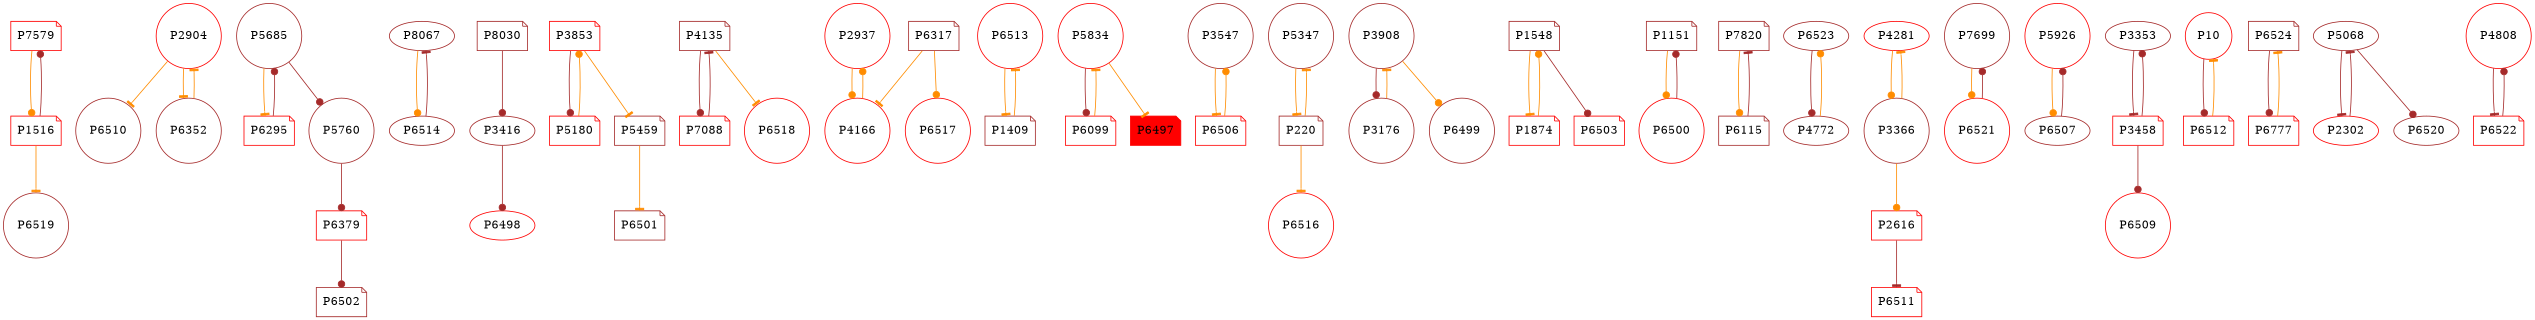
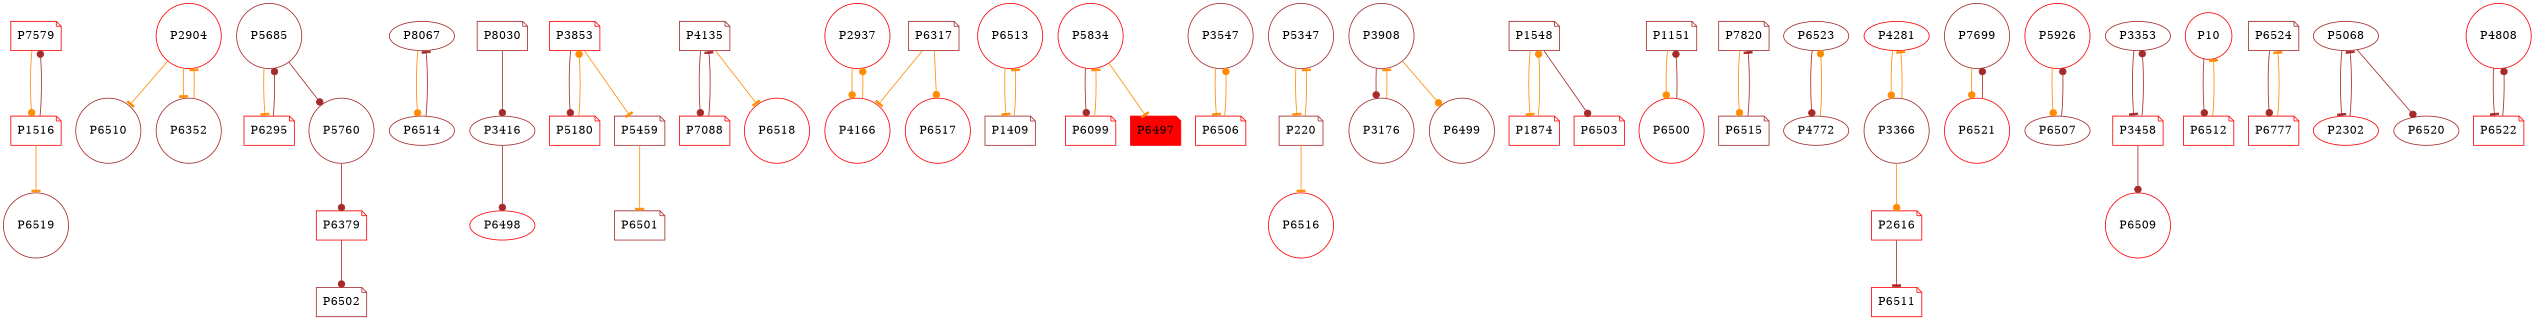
  digraph {
    node [color=red shape=note]
    edge [arrowhead=dot color=darkorange]
    P7579
    P1516
    P6519 [color=brown shape=circle]
    P2904 [shape=circle]
    P6510 [color=brown shape=circle]
    P6352 [color=brown shape=circle]
    P5685 [color=brown shape=circle]
    P6295
    P5760 [color=brown shape=circle]
    P6379
    P8067 [color=brown shape=ellipse]
    P6514 [color=brown shape=ellipse]
    P3416 [color=brown shape=ellipse]
    P6498 [shape=ellipse]
    P8030 [color=brown]
    P3853
    P5180
    P5459 [color=brown]
    P6501 [color=brown]
    P4135 [color=brown]
    P7088
    P6518 [shape=circle]
    P2937 [shape=circle]
    P4166 [shape=circle]
    P6317 [color=brown]
    P6517 [shape=circle]
    P6513 [shape=circle]
    P1409 [color=brown]
    P5834 [shape=circle]
    P6099
    P6497 [fillcolor=red style=filled]
    P3547 [color=brown shape=circle]
    P6506
    P5347 [color=brown shape=circle]
    P220 [color=brown]
    P6516 [shape=circle]
    P3908 [color=brown shape=circle]
    P3176 [color=brown shape=circle]
    P6499 [color=brown shape=circle]
    P1548 [color=brown]
    P1874
    P6503
    P1151 [color=brown]
    P6500 [shape=circle]
    P7820 [color=brown]
-   P6515 [color=brown label=P6115]
+   P6515 [color=brown]
    P6523 [color=brown shape=ellipse]
    P4772 [color=brown shape=ellipse]
    P4281 [shape=ellipse]
    P3366 [color=brown shape=circle]
    P2616
    P6511
    P7699 [color=brown shape=circle]
    P6521 [shape=circle]
    P5926 [shape=circle]
    P6507 [color=brown shape=ellipse]
    P3353 [color=brown shape=ellipse]
    P3458
    P6509 [shape=circle]
    P6502 [color=brown]
    P10 [shape=circle]
    P6512
    P6524 [color=brown]
    P6777
    P5068 [color=brown shape=ellipse]
    P2302 [shape=ellipse]
    P6520 [color=brown shape=ellipse]
    P4808 [shape=circle]
    P6522
    P7579 -> P1516
    P1516 -> P7579 [color=brown]
    P1516 -> P6519 [arrowhead=tee]
    P2904 -> P6510 [arrowhead=tee]
    P2904 -> P6352 [arrowhead=tee]
    P6352 -> P2904 [arrowhead=tee]
    P5685 -> P6295 [arrowhead=tee]
    P5685 -> P5760 [color=brown]
    P6295 -> P5685 [color=brown]
    P5760 -> P6379 [color=brown]
    P6379 -> P6502 [color=brown]
    P8067 -> P6514
    P6514 -> P8067 [arrowhead=tee color=brown]
    P3416 -> P6498 [color=brown]
    P8030 -> P3416 [color=brown]
    P3853 -> P5180 [color=brown]
    P3853 -> P5459 [arrowhead=tee]
    P5180 -> P3853
    P5459 -> P6501 [arrowhead=tee]
    P4135 -> P7088 [color=brown]
    P4135 -> P6518 [arrowhead=tee]
    P7088 -> P4135 [arrowhead=tee color=brown]
    P2937 -> P4166
    P4166 -> P2937
    P6317 -> P4166 [arrowhead=tee]
    P6317 -> P6517
    P6513 -> P1409 [arrowhead=tee]
    P1409 -> P6513 [arrowhead=tee]
    P5834 -> P6099 [color=brown]
    P5834 -> P6497 [arrowhead=tee]
    P6099 -> P5834 [arrowhead=tee]
    P3547 -> P6506 [arrowhead=tee]
    P6506 -> P3547
    P5347 -> P220 [arrowhead=tee]
    P220 -> P5347 [arrowhead=tee]
    P220 -> P6516 [arrowhead=tee]
    P3908 -> P3176 [color=brown]
    P3908 -> P6499
    P3176 -> P3908 [arrowhead=tee]
    P1548 -> P1874 [arrowhead=tee]
    P1548 -> P6503 [color=brown]
    P1874 -> P1548
    P1151 -> P6500
    P6500 -> P1151 [color=brown]
    P7820 -> P6515
    P6515 -> P7820 [arrowhead=tee color=brown]
    P6523 -> P4772 [color=brown]
    P4772 -> P6523
    P4281 -> P3366
    P3366 -> P4281 [arrowhead=tee]
    P3366 -> P2616
    P2616 -> P6511 [arrowhead=tee color=brown]
    P7699 -> P6521
    P6521 -> P7699 [color=brown]
    P5926 -> P6507
    P6507 -> P5926 [color=brown]
    P3353 -> P3458 [arrowhead=tee color=brown]
    P3458 -> P3353 [color=brown]
    P3458 -> P6509 [color=brown]
    P10 -> P6512 [color=brown]
    P6512 -> P10 [arrowhead=tee]
    P6524 -> P6777 [color=brown]
    P6777 -> P6524 [arrowhead=tee]
    P5068 -> P2302 [arrowhead=tee color=brown]
    P5068 -> P6520 [color=brown]
    P2302 -> P5068 [arrowhead=tee color=brown]
    P4808 -> P6522 [arrowhead=tee color=brown]
    P6522 -> P4808 [color=brown]
  }
